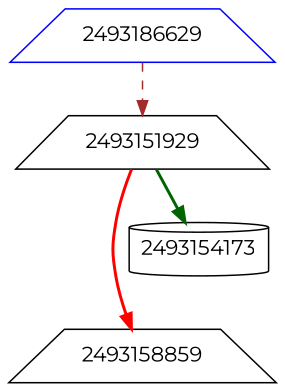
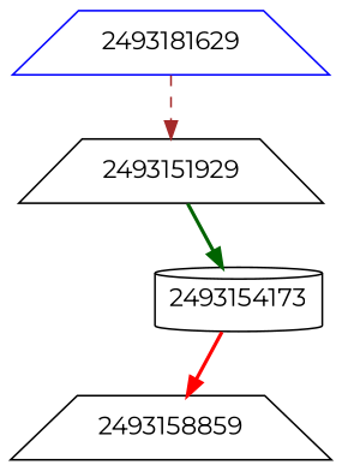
  strict digraph {
    fontname=Montserrat
    node [color=black fontname=Montserrat shape=trapezium]
    edge [fontname=Montserrat style=bold]
    2493151929
    2493158859
    2493154173 [shape=cylinder]
-   2493181629 [color=blue label=2493186629]
-   2493151929 -> 2493158859 [color=red]
+   2493181629 [color=blue]
+   2493154173 -> 2493158859 [color=red]
    2493151929 -> 2493154173 [color=darkgreen]
    2493181629 -> 2493151929 [color=brown style=dashed]
  }
